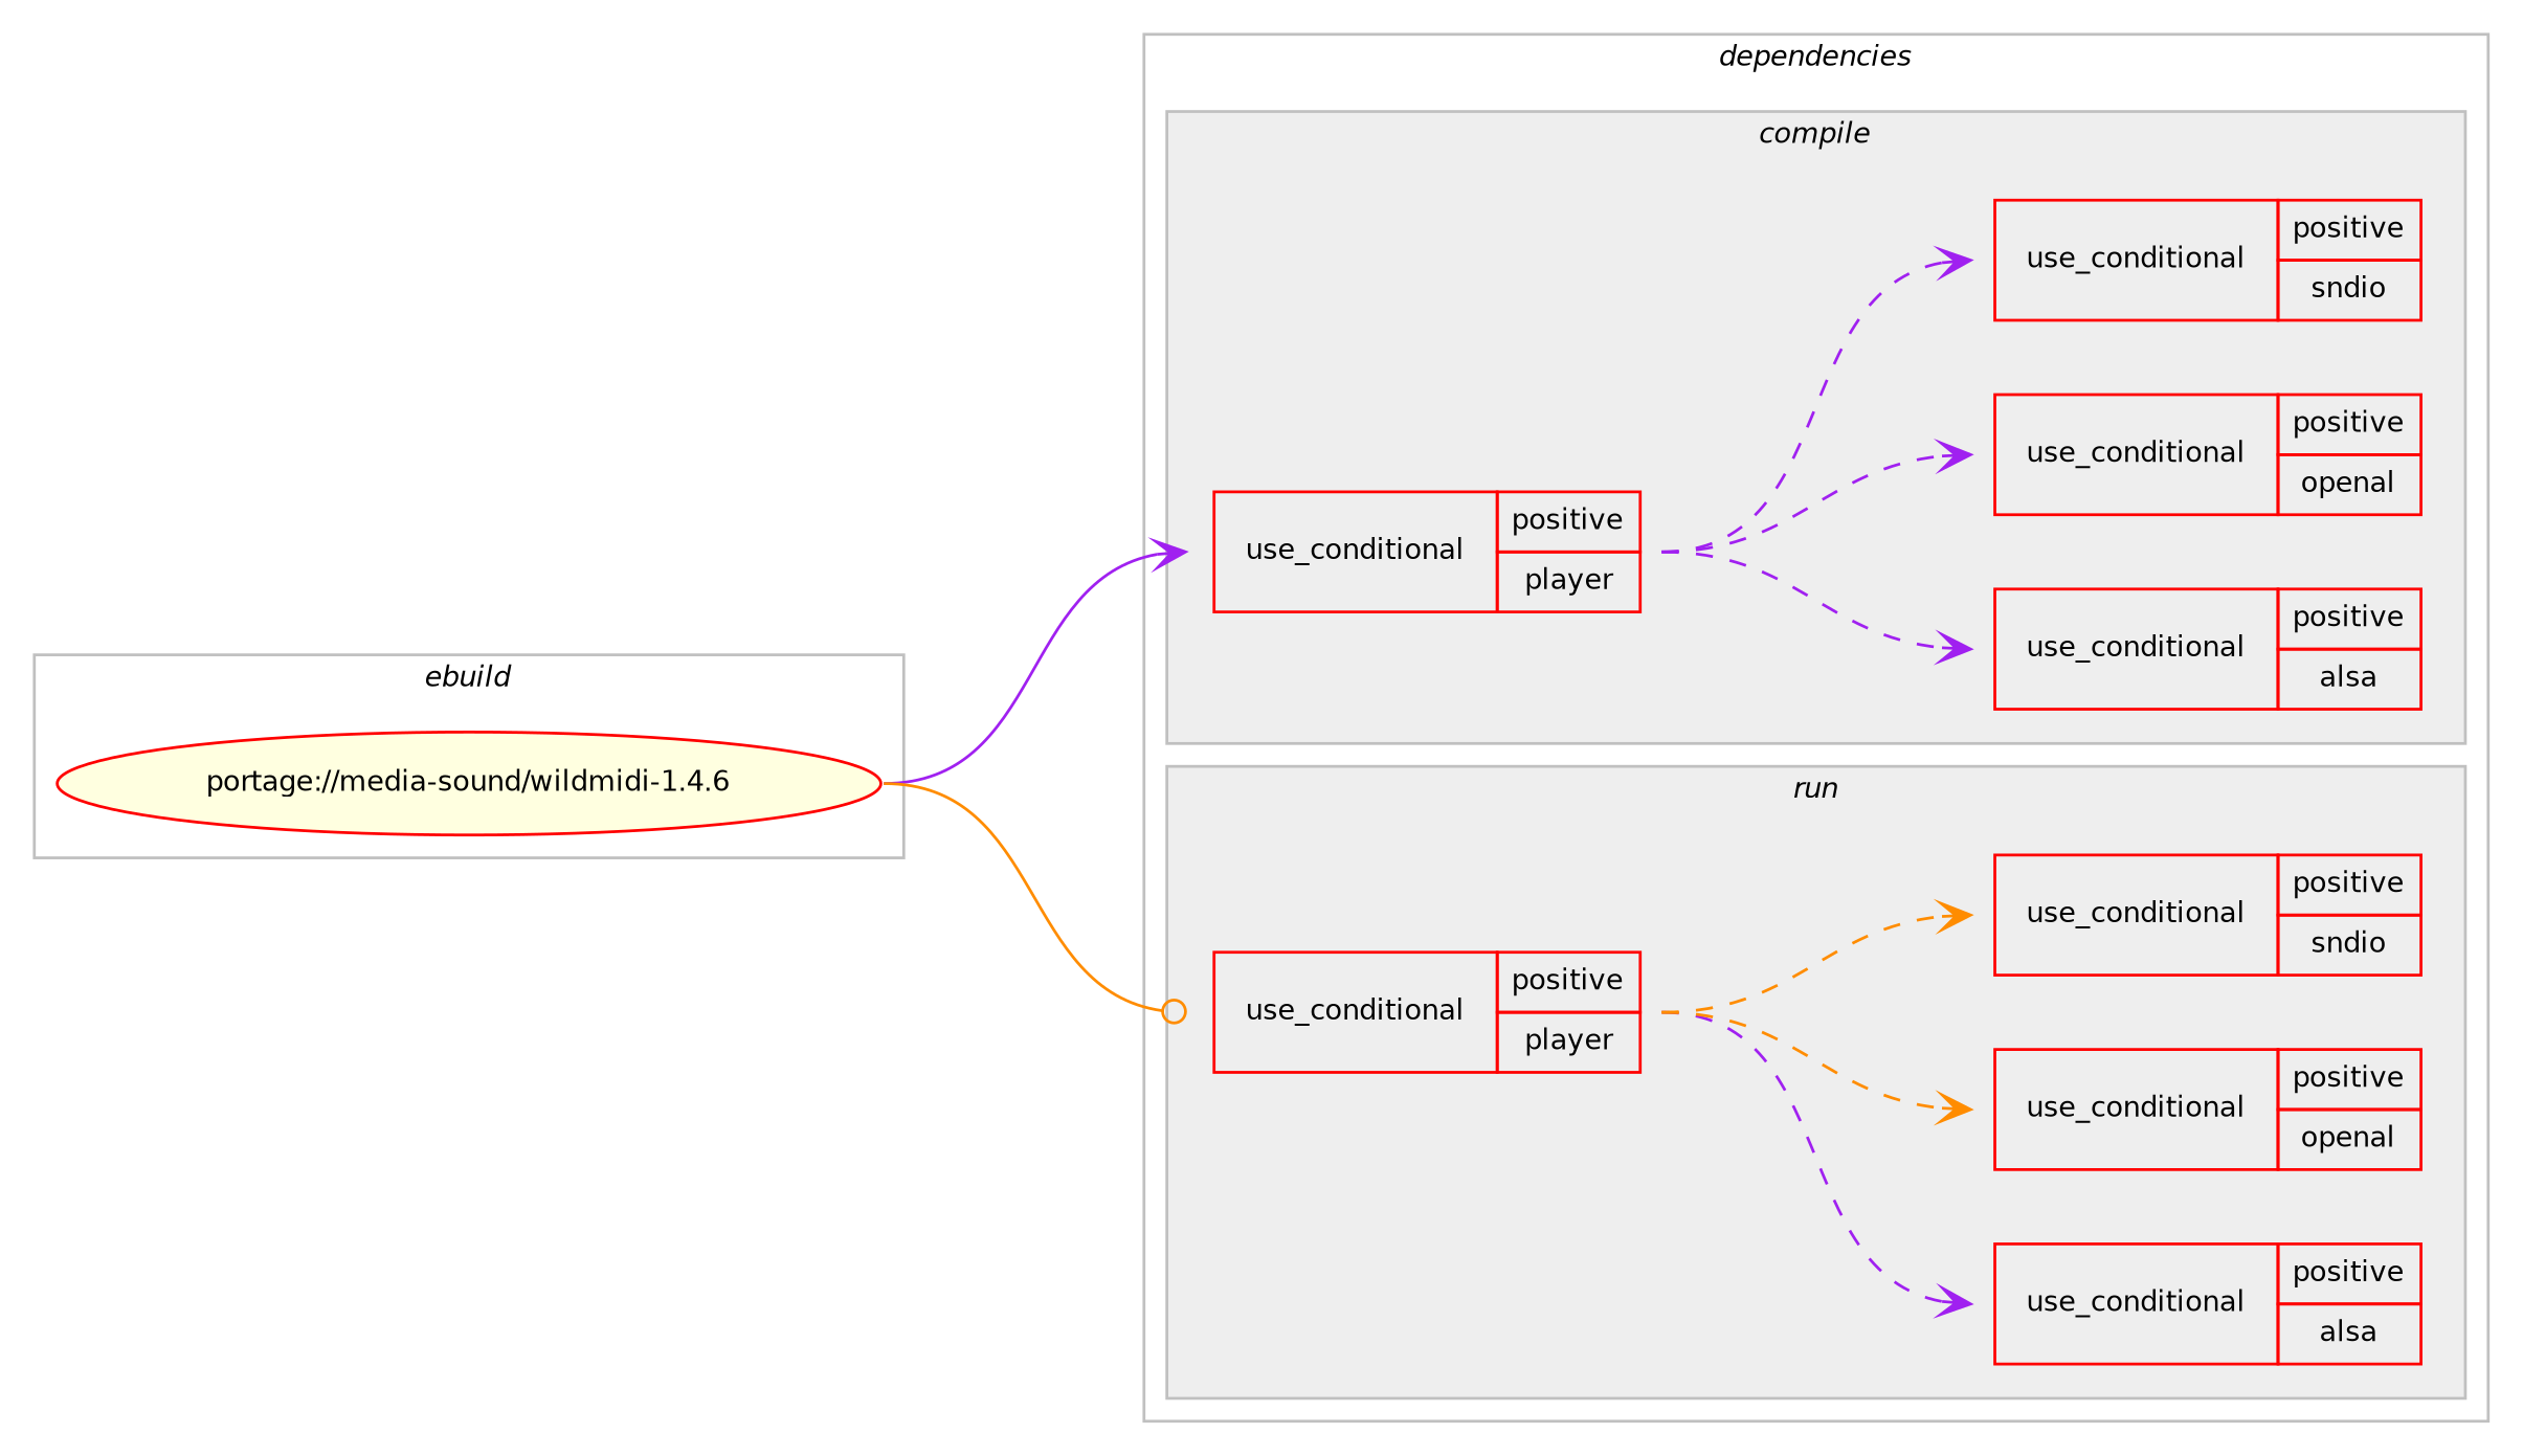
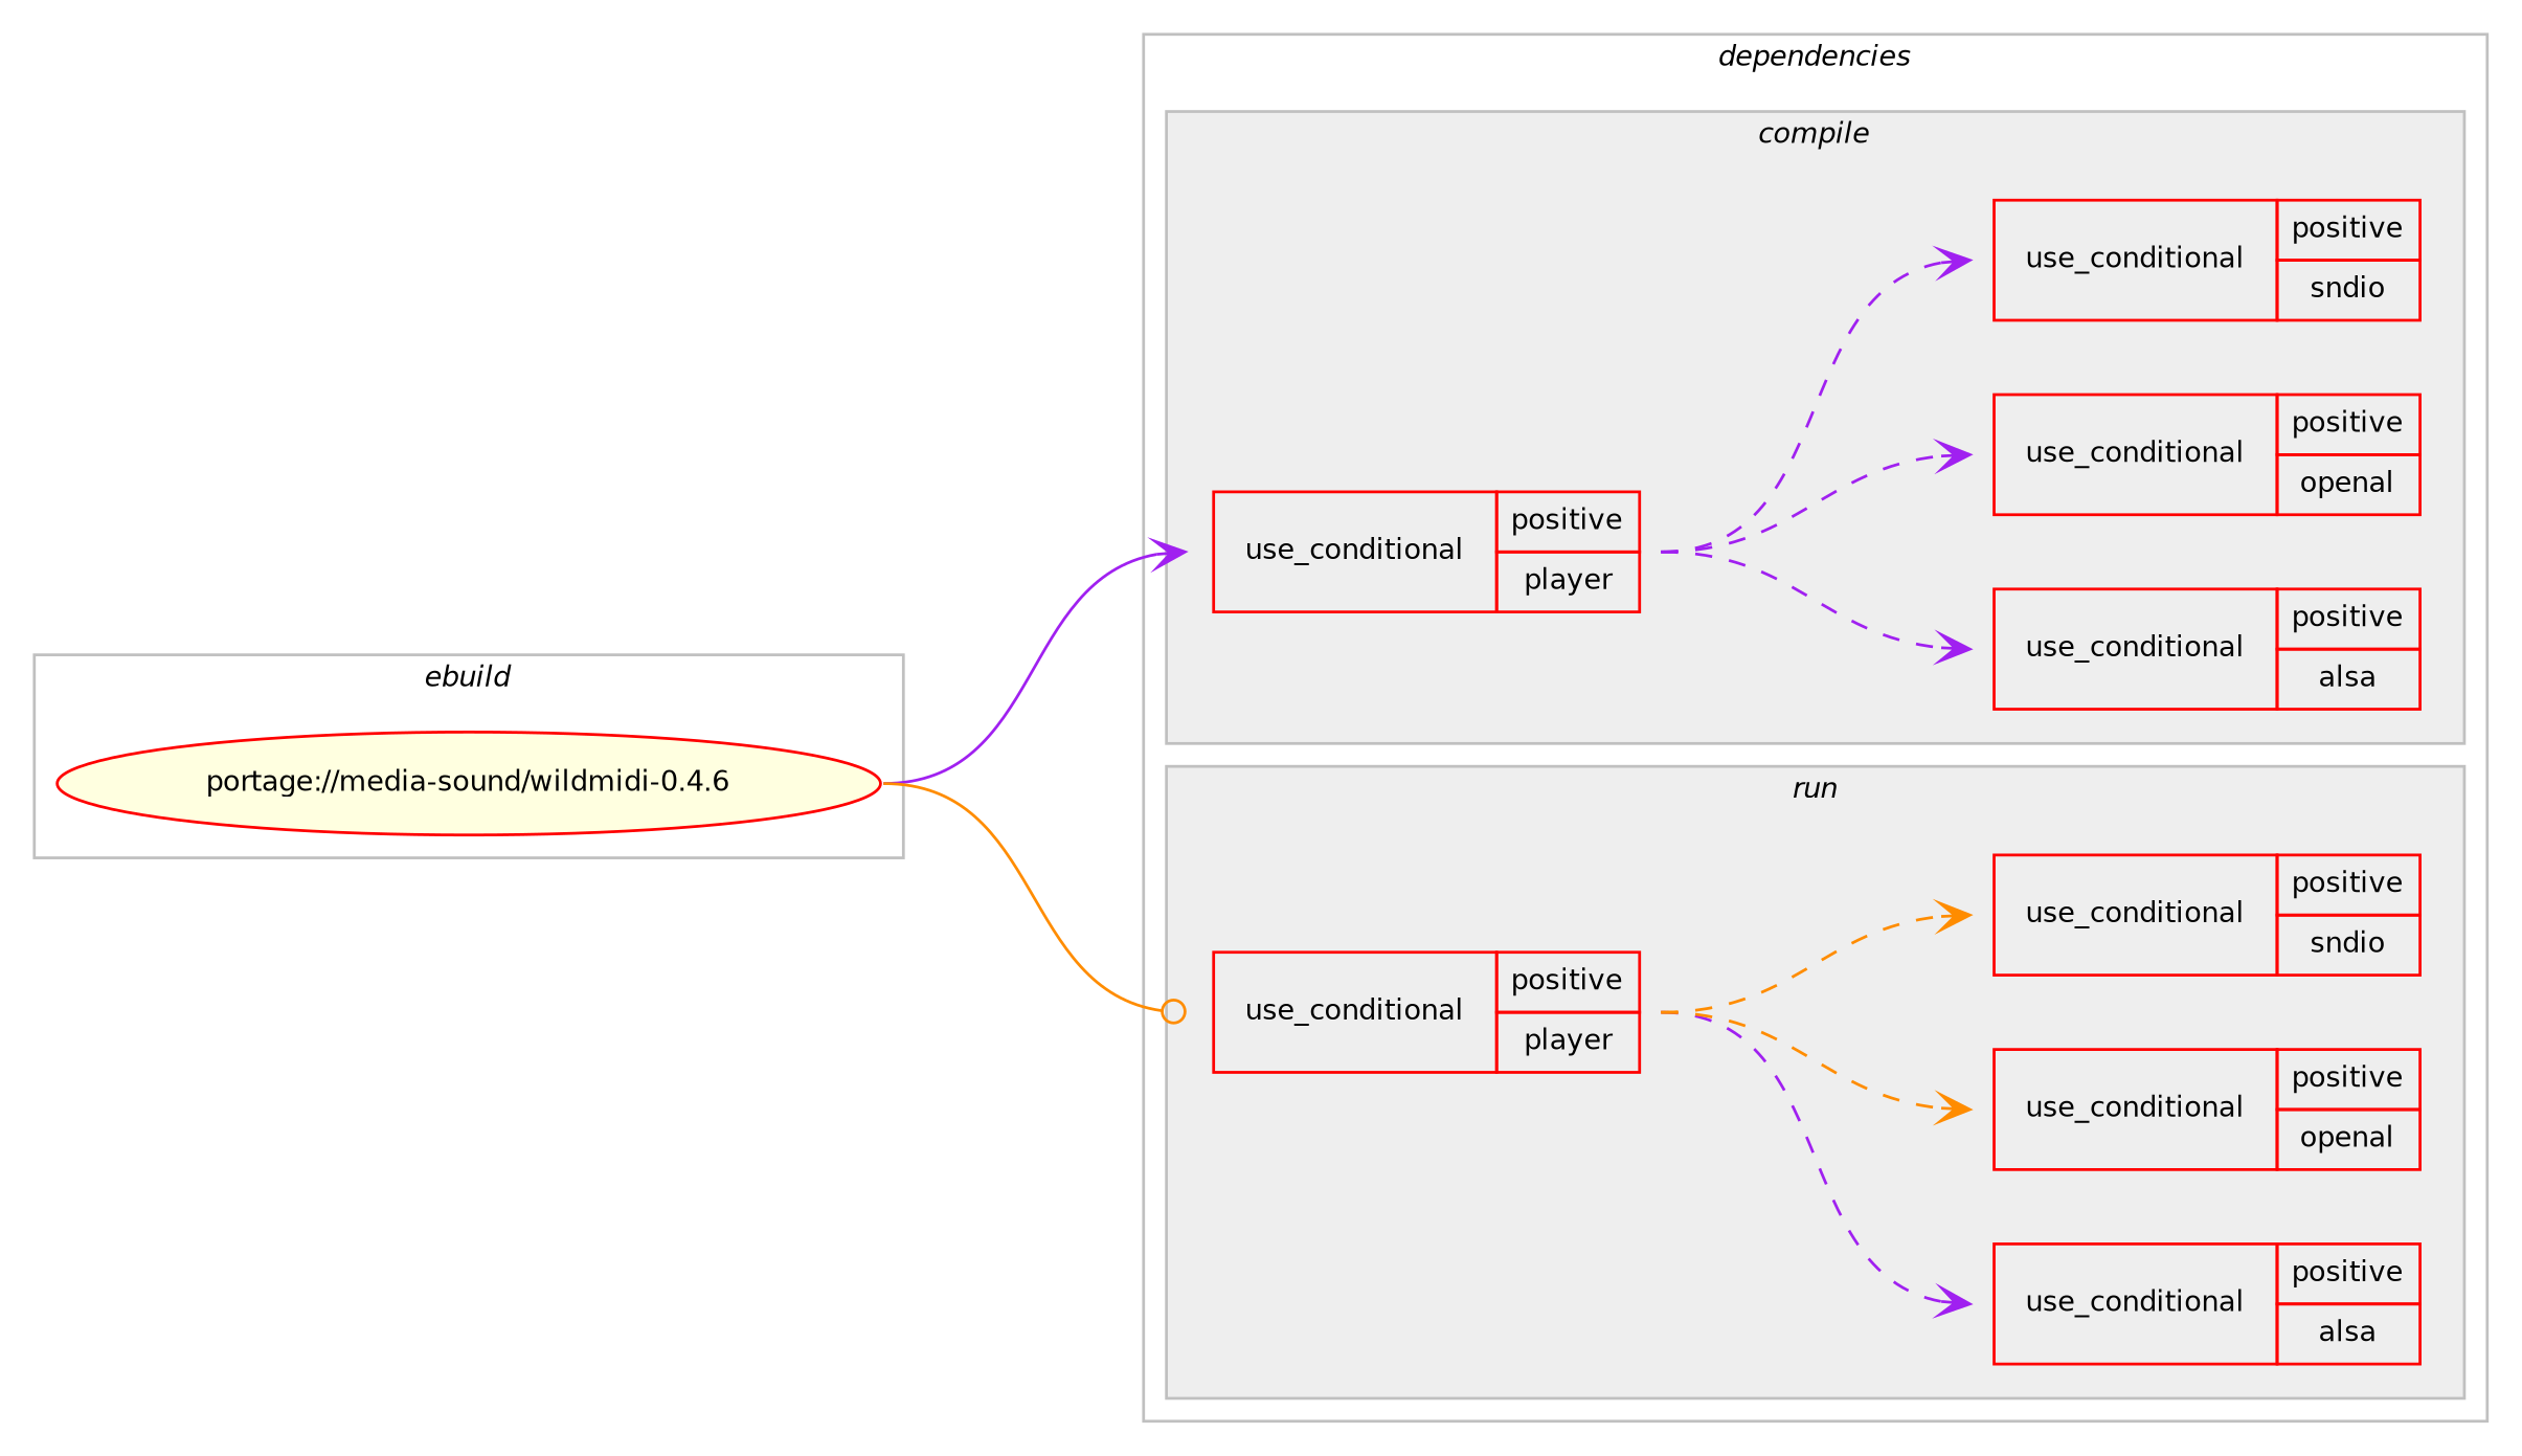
  digraph {
    compound=true
    concentrate=true
    fontname=Helvetica
    fontsize=10
    newrank=true
    rankdir=LR
    ranksep=1.5
    node [color=red fontname=Helvetica fontsize=10 shape=none]
    edge [arrowhead=vee headport=w style=dashed tailport=e weight=20 color=purple]
-   n1 [label="portage://media-sound/wildmidi-1.4.6" width=4 style=filled fillcolor=lightyellow shape=""]
+   n1 [label="portage://media-sound/wildmidi-0.4.6" width=4 style=filled fillcolor=lightyellow shape=""]
    n2 [label=<<TABLE BORDER="0" CELLBORDER="1" CELLSPACING="0" CELLPADDING="4"><TR><TD ROWSPAN="3" CELLPADDING="10">use_conditional</TD></TR><TR><TD>positive</TD></TR><TR><TD>alsa</TD></TR></TABLE>>]
    n3 [label=<<TABLE BORDER="0" CELLBORDER="1" CELLSPACING="0" CELLPADDING="4"><TR><TD ROWSPAN="3" CELLPADDING="10">use_conditional</TD></TR><TR><TD>positive</TD></TR><TR><TD>openal</TD></TR></TABLE>>]
    n4 [label=<<TABLE BORDER="0" CELLBORDER="1" CELLSPACING="0" CELLPADDING="4"><TR><TD ROWSPAN="3" CELLPADDING="10">use_conditional</TD></TR><TR><TD>positive</TD></TR><TR><TD>sndio</TD></TR></TABLE>>]
    n5 [label=<<TABLE BORDER="0" CELLBORDER="1" CELLSPACING="0" CELLPADDING="4"><TR><TD ROWSPAN="3" CELLPADDING="10">use_conditional</TD></TR><TR><TD>positive</TD></TR><TR><TD>player</TD></TR></TABLE>>]
    n6 [label=<<TABLE BORDER="0" CELLBORDER="1" CELLSPACING="0" CELLPADDING="4"><TR><TD ROWSPAN="3" CELLPADDING="10">use_conditional</TD></TR><TR><TD>positive</TD></TR><TR><TD>alsa</TD></TR></TABLE>>]
    n7 [label=<<TABLE BORDER="0" CELLBORDER="1" CELLSPACING="0" CELLPADDING="4"><TR><TD ROWSPAN="3" CELLPADDING="10">use_conditional</TD></TR><TR><TD>positive</TD></TR><TR><TD>openal</TD></TR></TABLE>>]
    n8 [label=<<TABLE BORDER="0" CELLBORDER="1" CELLSPACING="0" CELLPADDING="4"><TR><TD ROWSPAN="3" CELLPADDING="10">use_conditional</TD></TR><TR><TD>positive</TD></TR><TR><TD>sndio</TD></TR></TABLE>>]
    n9 [label=<<TABLE BORDER="0" CELLBORDER="1" CELLSPACING="0" CELLPADDING="4"><TR><TD ROWSPAN="3" CELLPADDING="10">use_conditional</TD></TR><TR><TD>positive</TD></TR><TR><TD>player</TD></TR></TABLE>>]
    subgraph cluster_1 {
      color=gray
      label=<<i>ebuild</i>>
      rank=same
      n1
    }
    subgraph cluster_2 {
      color=gray
      label=<<i>dependencies</i>>
      subgraph cluster_3 {
        color=gray
        fillcolor="#eeeeee"
        label=<<i>compile</i>>
        style=filled
        subgraph sub_4 {
          color=gray
          fillcolor="#eeeeee"
          label=<<i>compile</i>>
          style=filled
          n5
          subgraph sub_5 {
            color=gray
            fillcolor="#eeeeee"
            label=<<i>compile</i>>
            style=filled
            n2
          }
          subgraph sub_6 {
            color=gray
            fillcolor="#eeeeee"
            label=<<i>compile</i>>
            style=filled
            n3
          }
          subgraph sub_7 {
            color=gray
            fillcolor="#eeeeee"
            label=<<i>compile</i>>
            style=filled
            n4
          }
        }
      }
      subgraph cluster_8 {
        color=gray
        fillcolor="#eeeeee"
        label=<<i>compile and run</i>>
        style=filled
      }
      subgraph cluster_9 {
        color=gray
        fillcolor="#eeeeee"
        label=<<i>run</i>>
        style=filled
        subgraph sub_10 {
          color=gray
          fillcolor="#eeeeee"
          label=<<i>run</i>>
          style=filled
          n9
          subgraph sub_11 {
            color=gray
            fillcolor="#eeeeee"
            label=<<i>run</i>>
            style=filled
            n6
          }
          subgraph sub_12 {
            color=gray
            fillcolor="#eeeeee"
            label=<<i>run</i>>
            style=filled
            n7
          }
          subgraph sub_13 {
            color=gray
            fillcolor="#eeeeee"
            label=<<i>run</i>>
            style=filled
            n8
          }
        }
      }
    }
    subgraph cluster_14 {
      color=gray
      label=<<i>candidates</i>>
      rank=same
    }
    n1 -> n5 [style=solid]
    n1 -> n9 [arrowhead=odot style=solid color=darkorange]
    n5 -> n2
    n5 -> n3
    n5 -> n4
    n9 -> n6
    n9 -> n7 [color=darkorange]
    n9 -> n8 [color=darkorange]
  }
